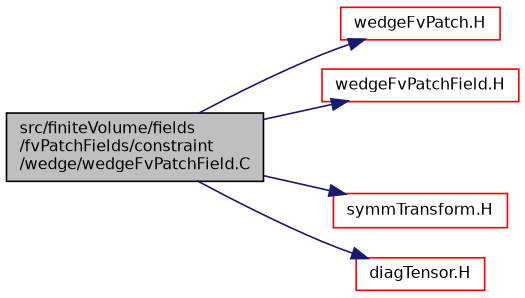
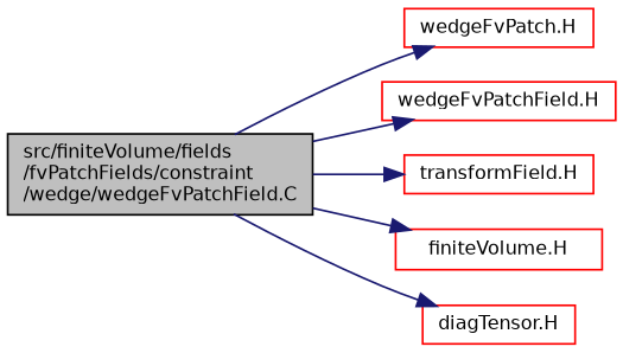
  digraph {
    rankdir=LR
    node [color=red fontname=Helvetica fontsize=10 shape=record]
    edge [color=midnightblue fontname=Helvetica fontsize=10 labelfontname=Helvetica labelfontsize=10 style=solid]
    n1 [color=black fillcolor=grey75 fontcolor=black height=0.2 label="src/finiteVolume/fields\l/fvPatchFields/constraint\l/wedge/wedgeFvPatchField.C" style=filled width=0.4]
    n2 [height=0.2 label="wedgeFvPatch.H" width=0.4]
    n3 [height=0.2 label="wedgeFvPatchField.H" width=0.4]
-   n5 [height=0.2 label="symmTransform.H" width=0.4]
+   n4 [height=0.2 label="transformField.H" width=0.4]
+   n5 [height=0.2 label="finiteVolume.H" width=0.4]
    n6 [height=0.2 label="diagTensor.H" width=0.4]
    n1 -> n2
    n1 -> n3
+   n1 -> n4
    n1 -> n5
    n1 -> n6
  }
